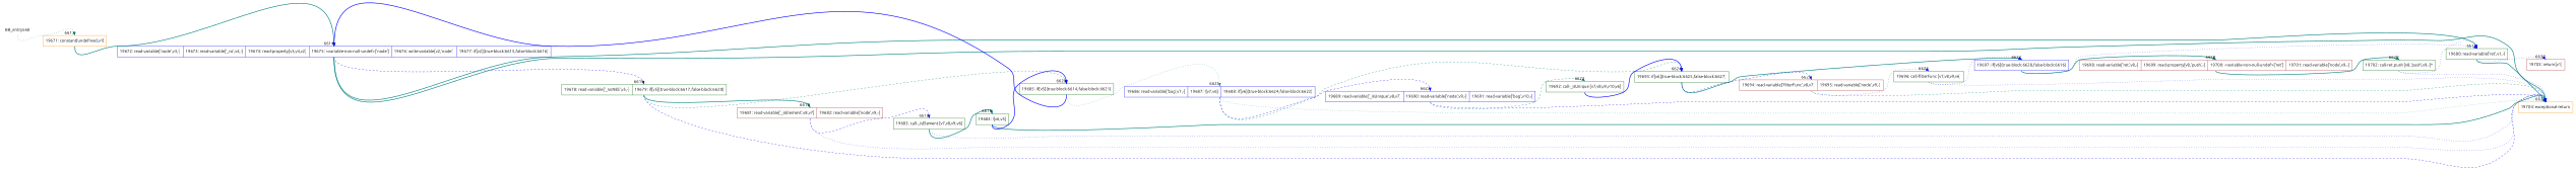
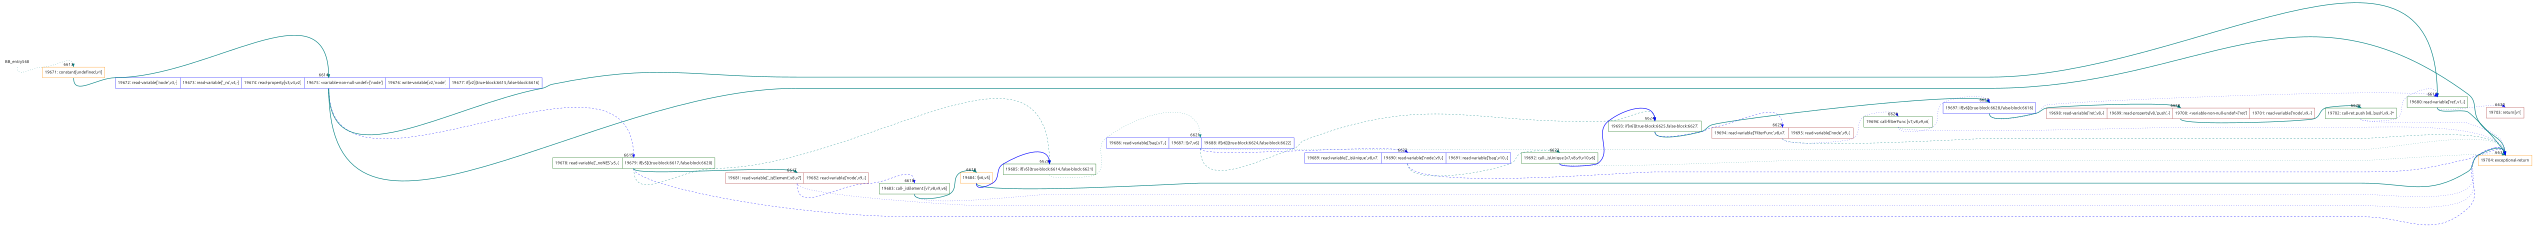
  digraph {
    fontname=Ubuntu
    rankdir=LR
    node [color=darkgreen fontname=Ubuntu shape=record]
    edge [color=teal fontname=Ubuntu headport=n style=dotted tailport=s]
    n1 [label=BB_entry568 shape=none]
    n2 [color=darkorange label="{19671: constant[undefined,v1]}"]
    n3 [color=blue label="{19672: read-variable['node',v3,-]|19673: read-variable['_ns',v4,-]|19674: read-property[v3,v4,v2]|19675: \<variable-non-null-undef\>['node']|19676: write-variable[v2,'node']|19677: if[v2](true-block:6615,false-block:6616)}"]
    n4 [label="{19678: read-variable['_noNES',v5,-]|19679: if[v5](true-block:6617,false-block:6620)}"]
    n5 [label="{19680: read-variable['ret',v1,-]}"]
    n6 [color=darkorange label="{19704: exceptional-return}"]
    n7 [label="{19685: if[v5](true-block:6614,false-block:6621)}"]
    n8 [color=brown label="{19681: read-variable['_isElement',v8,v7]|19682: read-variable['node',v9,-]}"]
    n9 [color=brown label="{19703: return[v1]}"]
    n10 [color=blue label="{19686: read-variable['bag',v7,-]|19687: ![v7,v6]|19688: if[v6](true-block:6624,false-block:6622)}"]
    n11 [label="{19683: call-_isElement [v7,v8,v9,v6]}"]
    n12 [label="{19693: if[v6](true-block:6625,false-block:6627)}"]
    n13 [color=blue label="{19689: read-variable['_isUnique',v8,v7]|19690: read-variable['node',v9,-]|19691: read-variable['bag',v10,-]}"]
-   n14 [label="{19684: ![v6,v5]}"]
+   n14 [color=darkorange label="{19684: ![v6,v5]}"]
    n15 [color=blue label="{19697: if[v6](true-block:6628,false-block:6616)}"]
    n16 [color=brown label="{19694: read-variable['filterFunc',v8,v7]|19695: read-variable['node',v9,-]}"]
    n17 [label="{19692: call-_isUnique [v7,v8,v9,v10,v6]}"]
    n18 [color=brown label="{19698: read-variable['ret',v8,-]|19699: read-property[v8,'push',-]|19700: \<variable-non-null-undef\>['ret']|19701: read-variable['node',v9,-]}"]
    n19 [label="{19696: call-filterFunc [v7,v8,v9,v6]}"]
    n20 [label="{19702: call-ret.push [v8,'push',v9,-]*}"]
    n1 -> n2 [headlabel="    6613"]
    n2 -> n3 [headlabel="      6614" style=bold]
    n3 -> n4 [color=blue headlabel="      6615" style=dashed]
    n3 -> n5 [headlabel="      6616" style=bold]
    n3 -> n6 [headlabel="      6631" style=bold]
    n4 -> n6 [color=blue style=dashed]
    n4 -> n7 [headlabel="      6620" style=dashed]
    n4 -> n8 [headlabel="      6617" style=bold]
    n5 -> n6 [style=bold]
    n5 -> n9 [color=blue headlabel="      6630"]
-   n7 -> n3 [color=blue style=bold]
    n7 -> n10 [headlabel="      6621"]
    n8 -> n6 [color=blue]
    n8 -> n11 [color=blue headlabel="      6618" style=dashed]
    n10 -> n6
    n10 -> n12 [headlabel="      6624" style=dashed]
    n10 -> n13 [color=blue headlabel="      6622" style=dashed]
    n11 -> n6 [color=blue]
    n11 -> n14 [headlabel="      6619" style=bold]
    n12 -> n15 [headlabel="      6627" style=bold]
    n12 -> n16 [color=blue headlabel="      6625" style=dashed]
    n13 -> n6 [color=blue style=dashed]
    n13 -> n17 [headlabel="      6623" style=dashed]
    n14 -> n6 [style=bold]
    n14 -> n7 [color=blue style=bold]
    n15 -> n5 [color=blue]
    n15 -> n18 [headlabel="      6628" style=bold]
    n16 -> n6 [style=dashed]
    n16 -> n19 [color=blue headlabel="      6626"]
+   n17 -> n6
    n17 -> n12 [color=blue style=bold]
    n18 -> n20 [headlabel="      6629" style=bold]
    n19 -> n6 [color=blue]
    n19 -> n15 [color=blue]
    n20 -> n5 [color=blue]
    n20 -> n6 [color=blue]
  }
